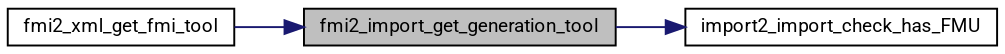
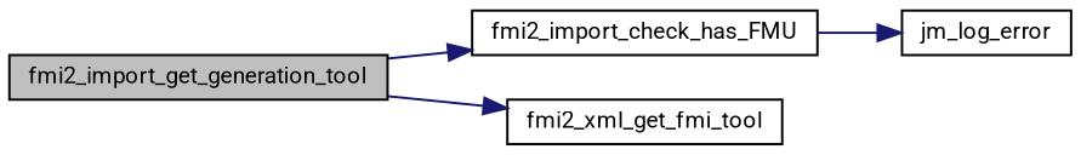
  digraph {
    fontname=Roboto
    rankdir=LR
    node [color=black fillcolor=white fontname=Roboto fontsize=10 shape=record style=filled]
    edge [color=midnightblue fontname=Roboto fontsize=10 labelfontname=Helvetica labelfontsize=10 style=solid]
    n1 [fillcolor=grey75 fontcolor=black height=0.2 label=fmi2_import_get_generation_tool width=0.4]
-   n2 [height=0.2 label=import2_import_check_has_FMU width=0.4]
+   n2 [height=0.2 label=fmi2_import_check_has_FMU width=0.4]
    n3 [height=0.2 label=fmi2_xml_get_fmi_tool width=0.4]
+   n4 [height=0.2 label=jm_log_error width=0.4]
    n1 -> n2
-   n3 -> n1
+   n1 -> n3
+   n2 -> n4
  }
